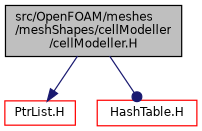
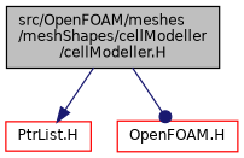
  digraph {
    node [color=red fontname=Helvetica fontsize=10 shape=record]
    edge [color=midnightblue fontname=Helvetica fontsize=10 labelfontname=Helvetica labelfontsize=10 style=solid]
    n1 [color=black fillcolor=grey75 fontcolor=black height=0.2 label="src/OpenFOAM/meshes\l/meshShapes/cellModeller\l/cellModeller.H" style=filled width=0.4]
    n2 [height=0.2 label="PtrList.H" width=0.4]
-   n3 [height=0.2 label="HashTable.H" width=0.4]
+   n3 [height=0.2 label="OpenFOAM.H" width=0.4]
    n1 -> n2 [arrowhead=normal]
    n1 -> n3 [arrowhead=dot]
  }
